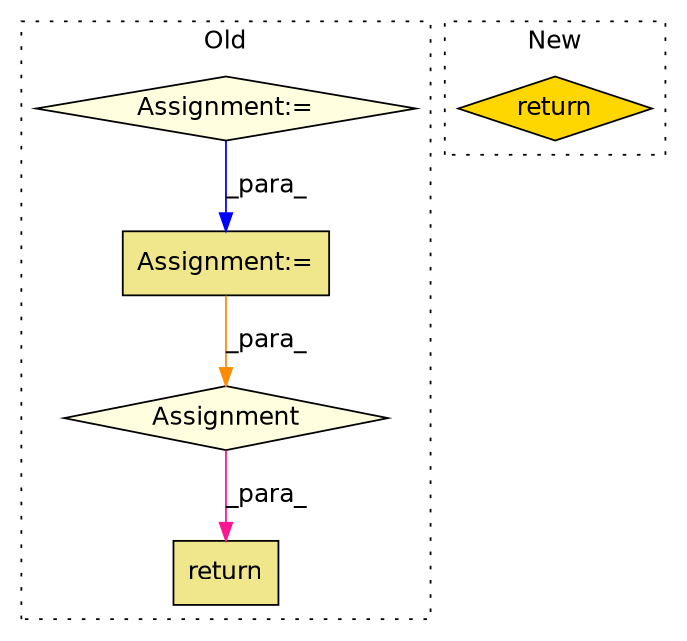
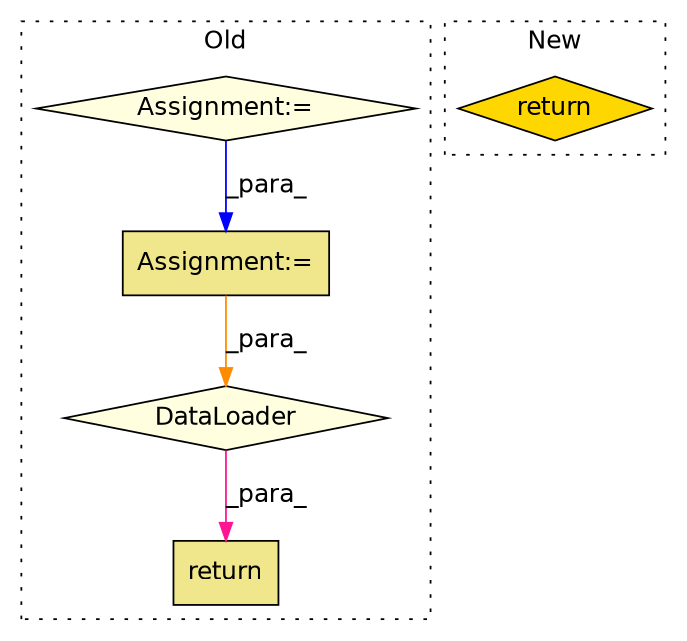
  digraph {
    fontname="DejaVu Sans"
    node [a=7 l=7 shape=diamond style=filled fillcolor=lightyellow fontname="DejaVu Sans"]
    edge [fontname="DejaVu Sans"]
-   n1 [a=32 l="11,1" label=Assignment s="4279,4313"]
+   n1 [a=32 l="11,1" label=DataLoader s="4279,4313"]
    n2 [l=8 label="Assignment:=" s=4049]
    n3 [l=1 label="Assignment:=" s=4194 shape=box fillcolor=khaki]
    n4 [a=41 label=return s=4272 shape=box fillcolor=khaki]
    n5 [a=41 label=return s=3971 fillcolor=gold]
    subgraph cluster_1 {
      label=Old
      style=dotted
      n1
      n2
      n3
      n4
    }
    subgraph cluster_2 {
      label=New
      style=dotted
      n5
    }
    n1 -> n4 [label=_para_ color=deeppink]
    n2 -> n3 [label=_para_ color=blue]
    n3 -> n1 [label=_para_ color=darkorange]
  }
